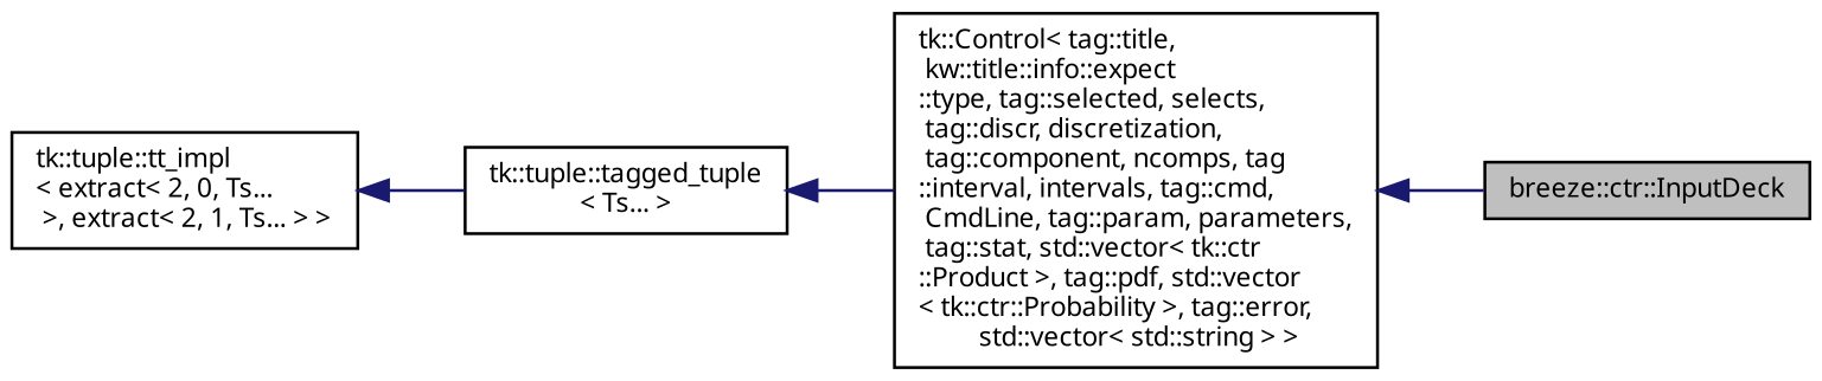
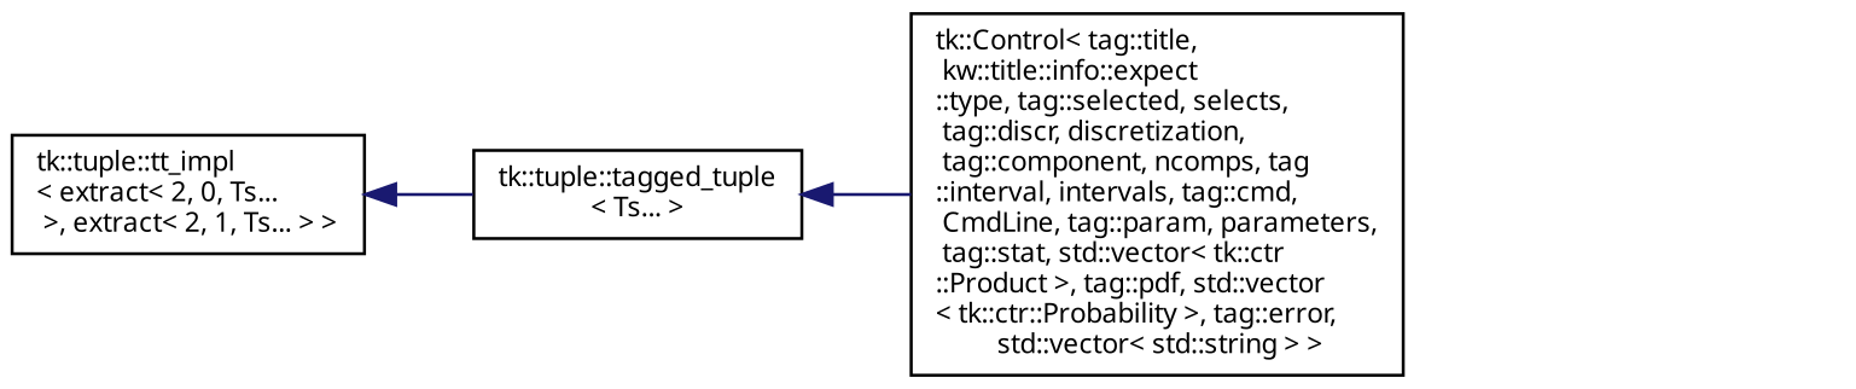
  digraph {
    rankdir=LR
    node [color=black fontname="sans-serif" fontsize=9 shape=record]
    edge [color=midnightblue dir=back fontname="sans-serif" fontsize=9 labelfontname="sans-serif" labelfontsize=9 style=solid]
-   n1 [fillcolor=grey75 fontcolor=black height=0.2 label="breeze::ctr::InputDeck" style=filled width=0.4]
    n2 [height=0.2 label="tk::Control\< tag::title,\l kw::title::info::expect\l::type, tag::selected, selects,\l tag::discr, discretization,\l tag::component, ncomps, tag\l::interval, intervals, tag::cmd,\l CmdLine, tag::param, parameters,\l tag::stat, std::vector\< tk::ctr\l::Product \>, tag::pdf, std::vector\l\< tk::ctr::Probability \>, tag::error,\l std::vector\< std::string \> \>" width=0.4]
    n3 [height=0.2 label="tk::tuple::tagged_tuple\l\< Ts... \>" width=0.4]
    n4 [height=0.2 label="tk::tuple::tt_impl\l\< extract\< 2, 0, Ts...\l \>, extract\< 2, 1, Ts... \> \>" width=0.4]
-   n2 -> n1
    n3 -> n2
    n4 -> n3
  }
